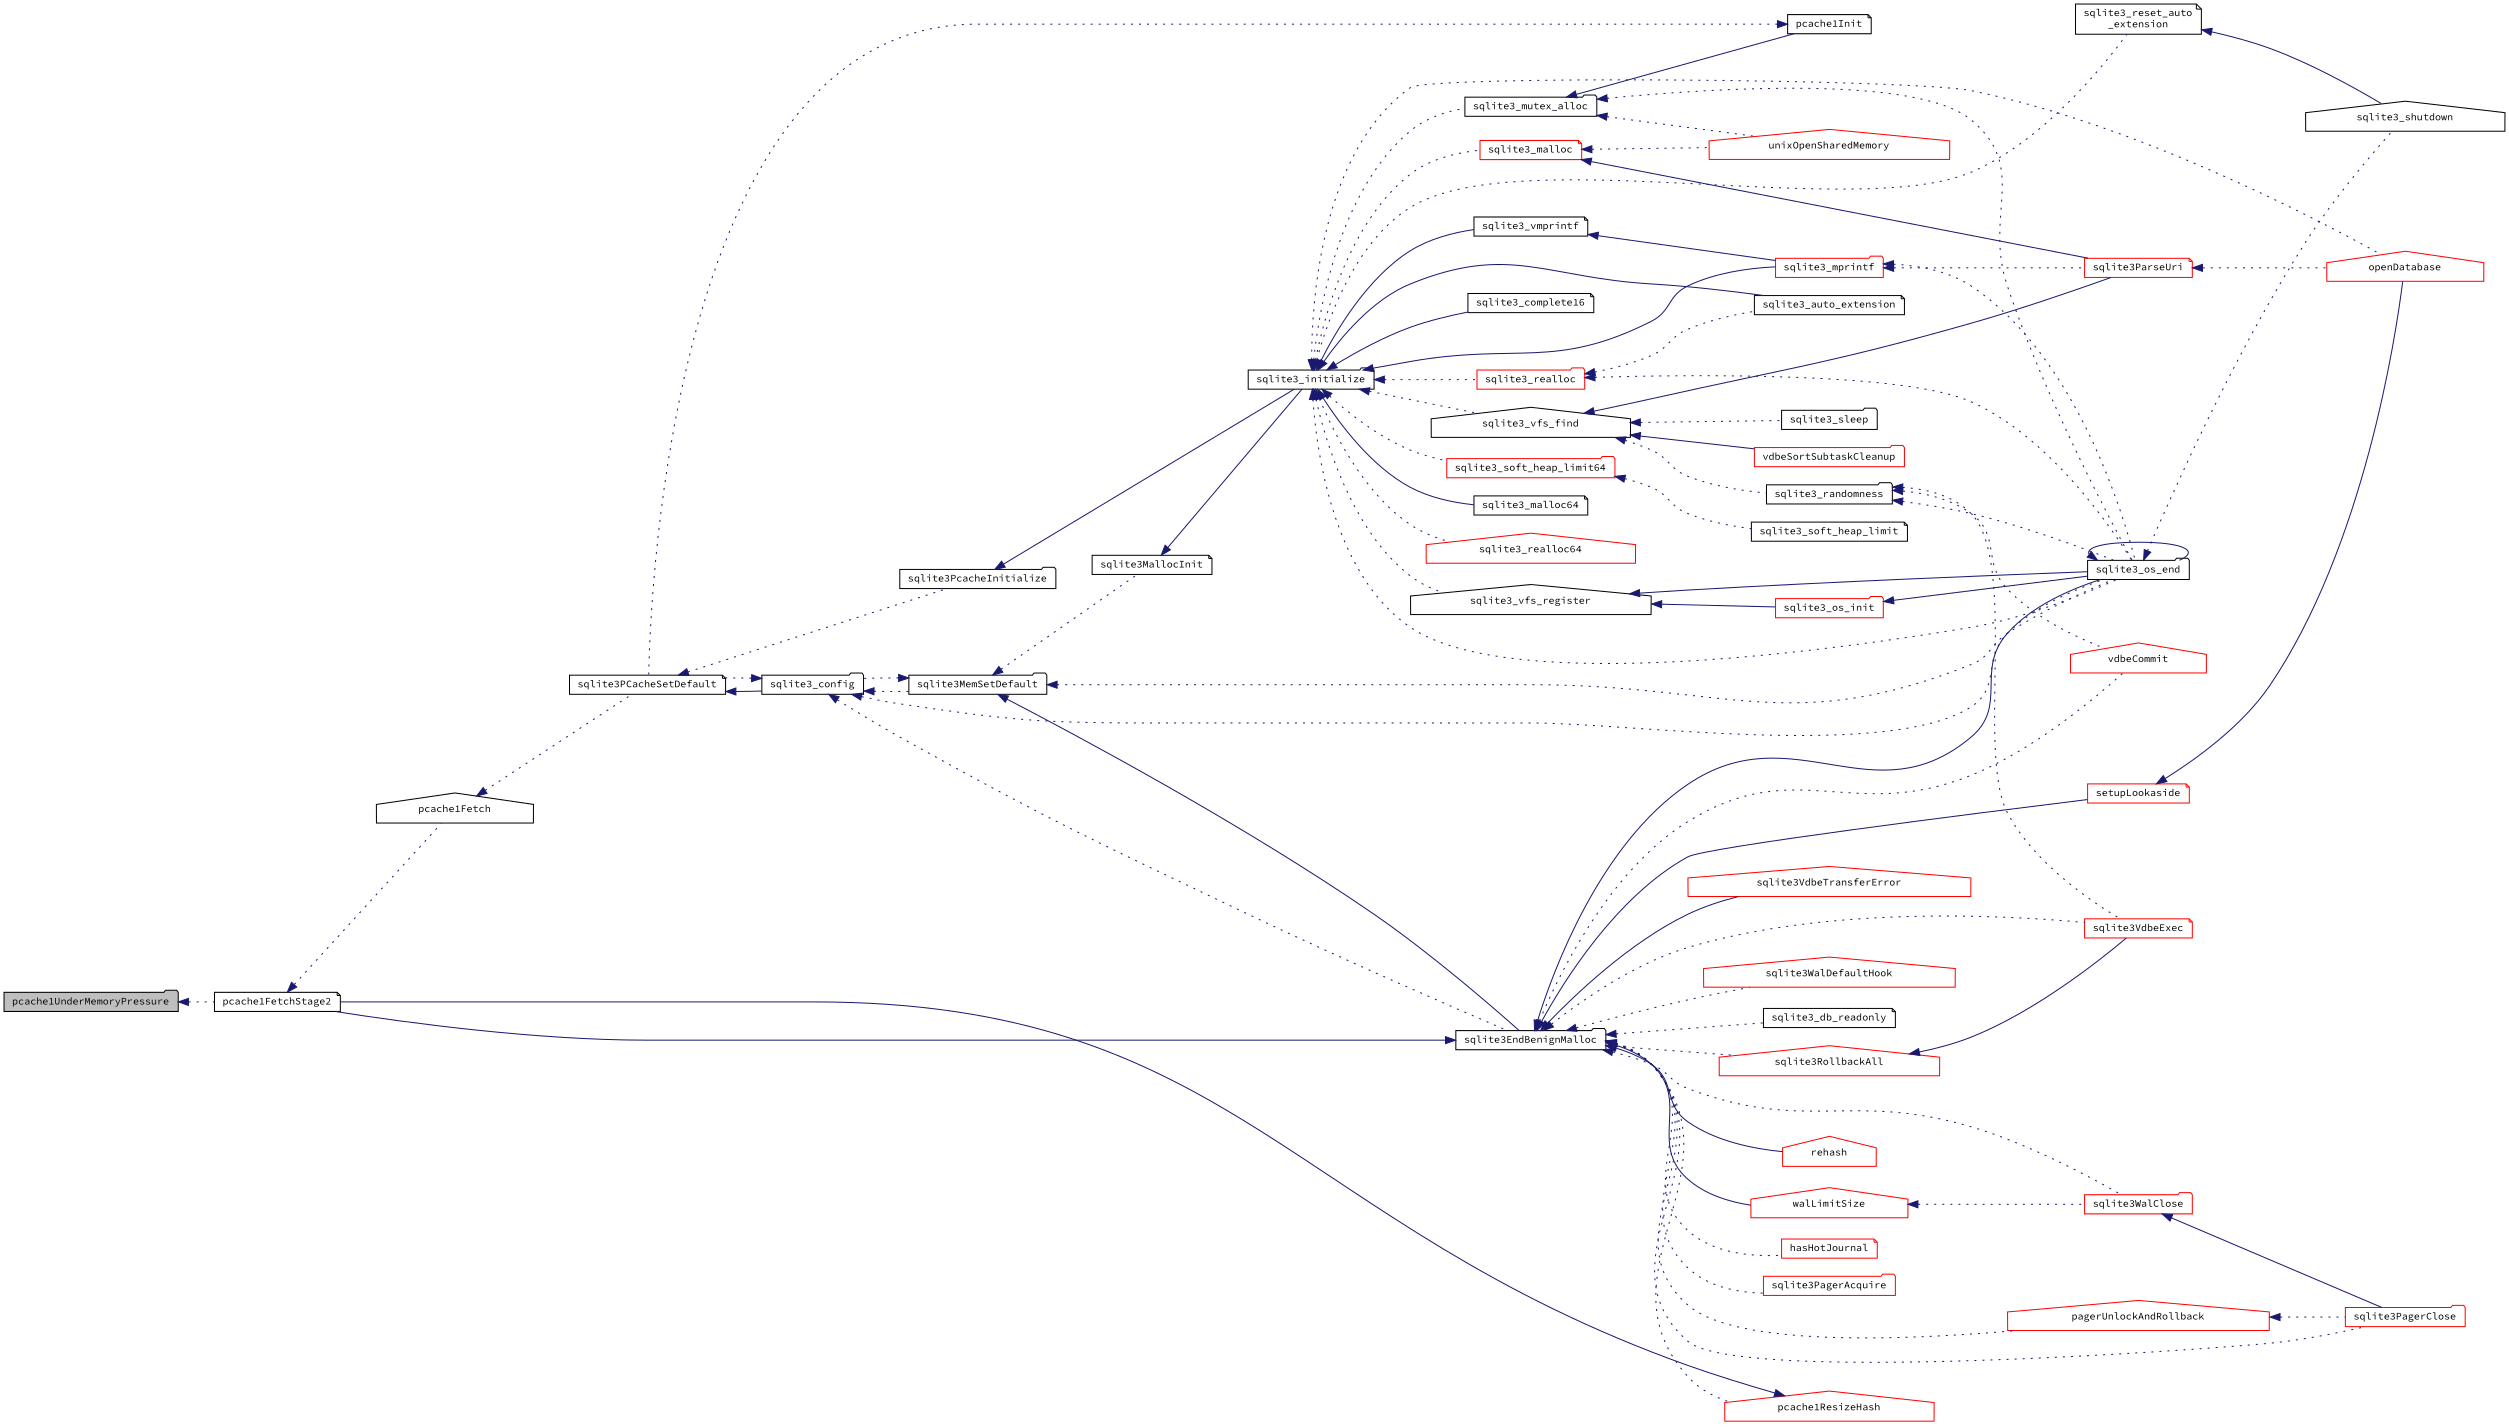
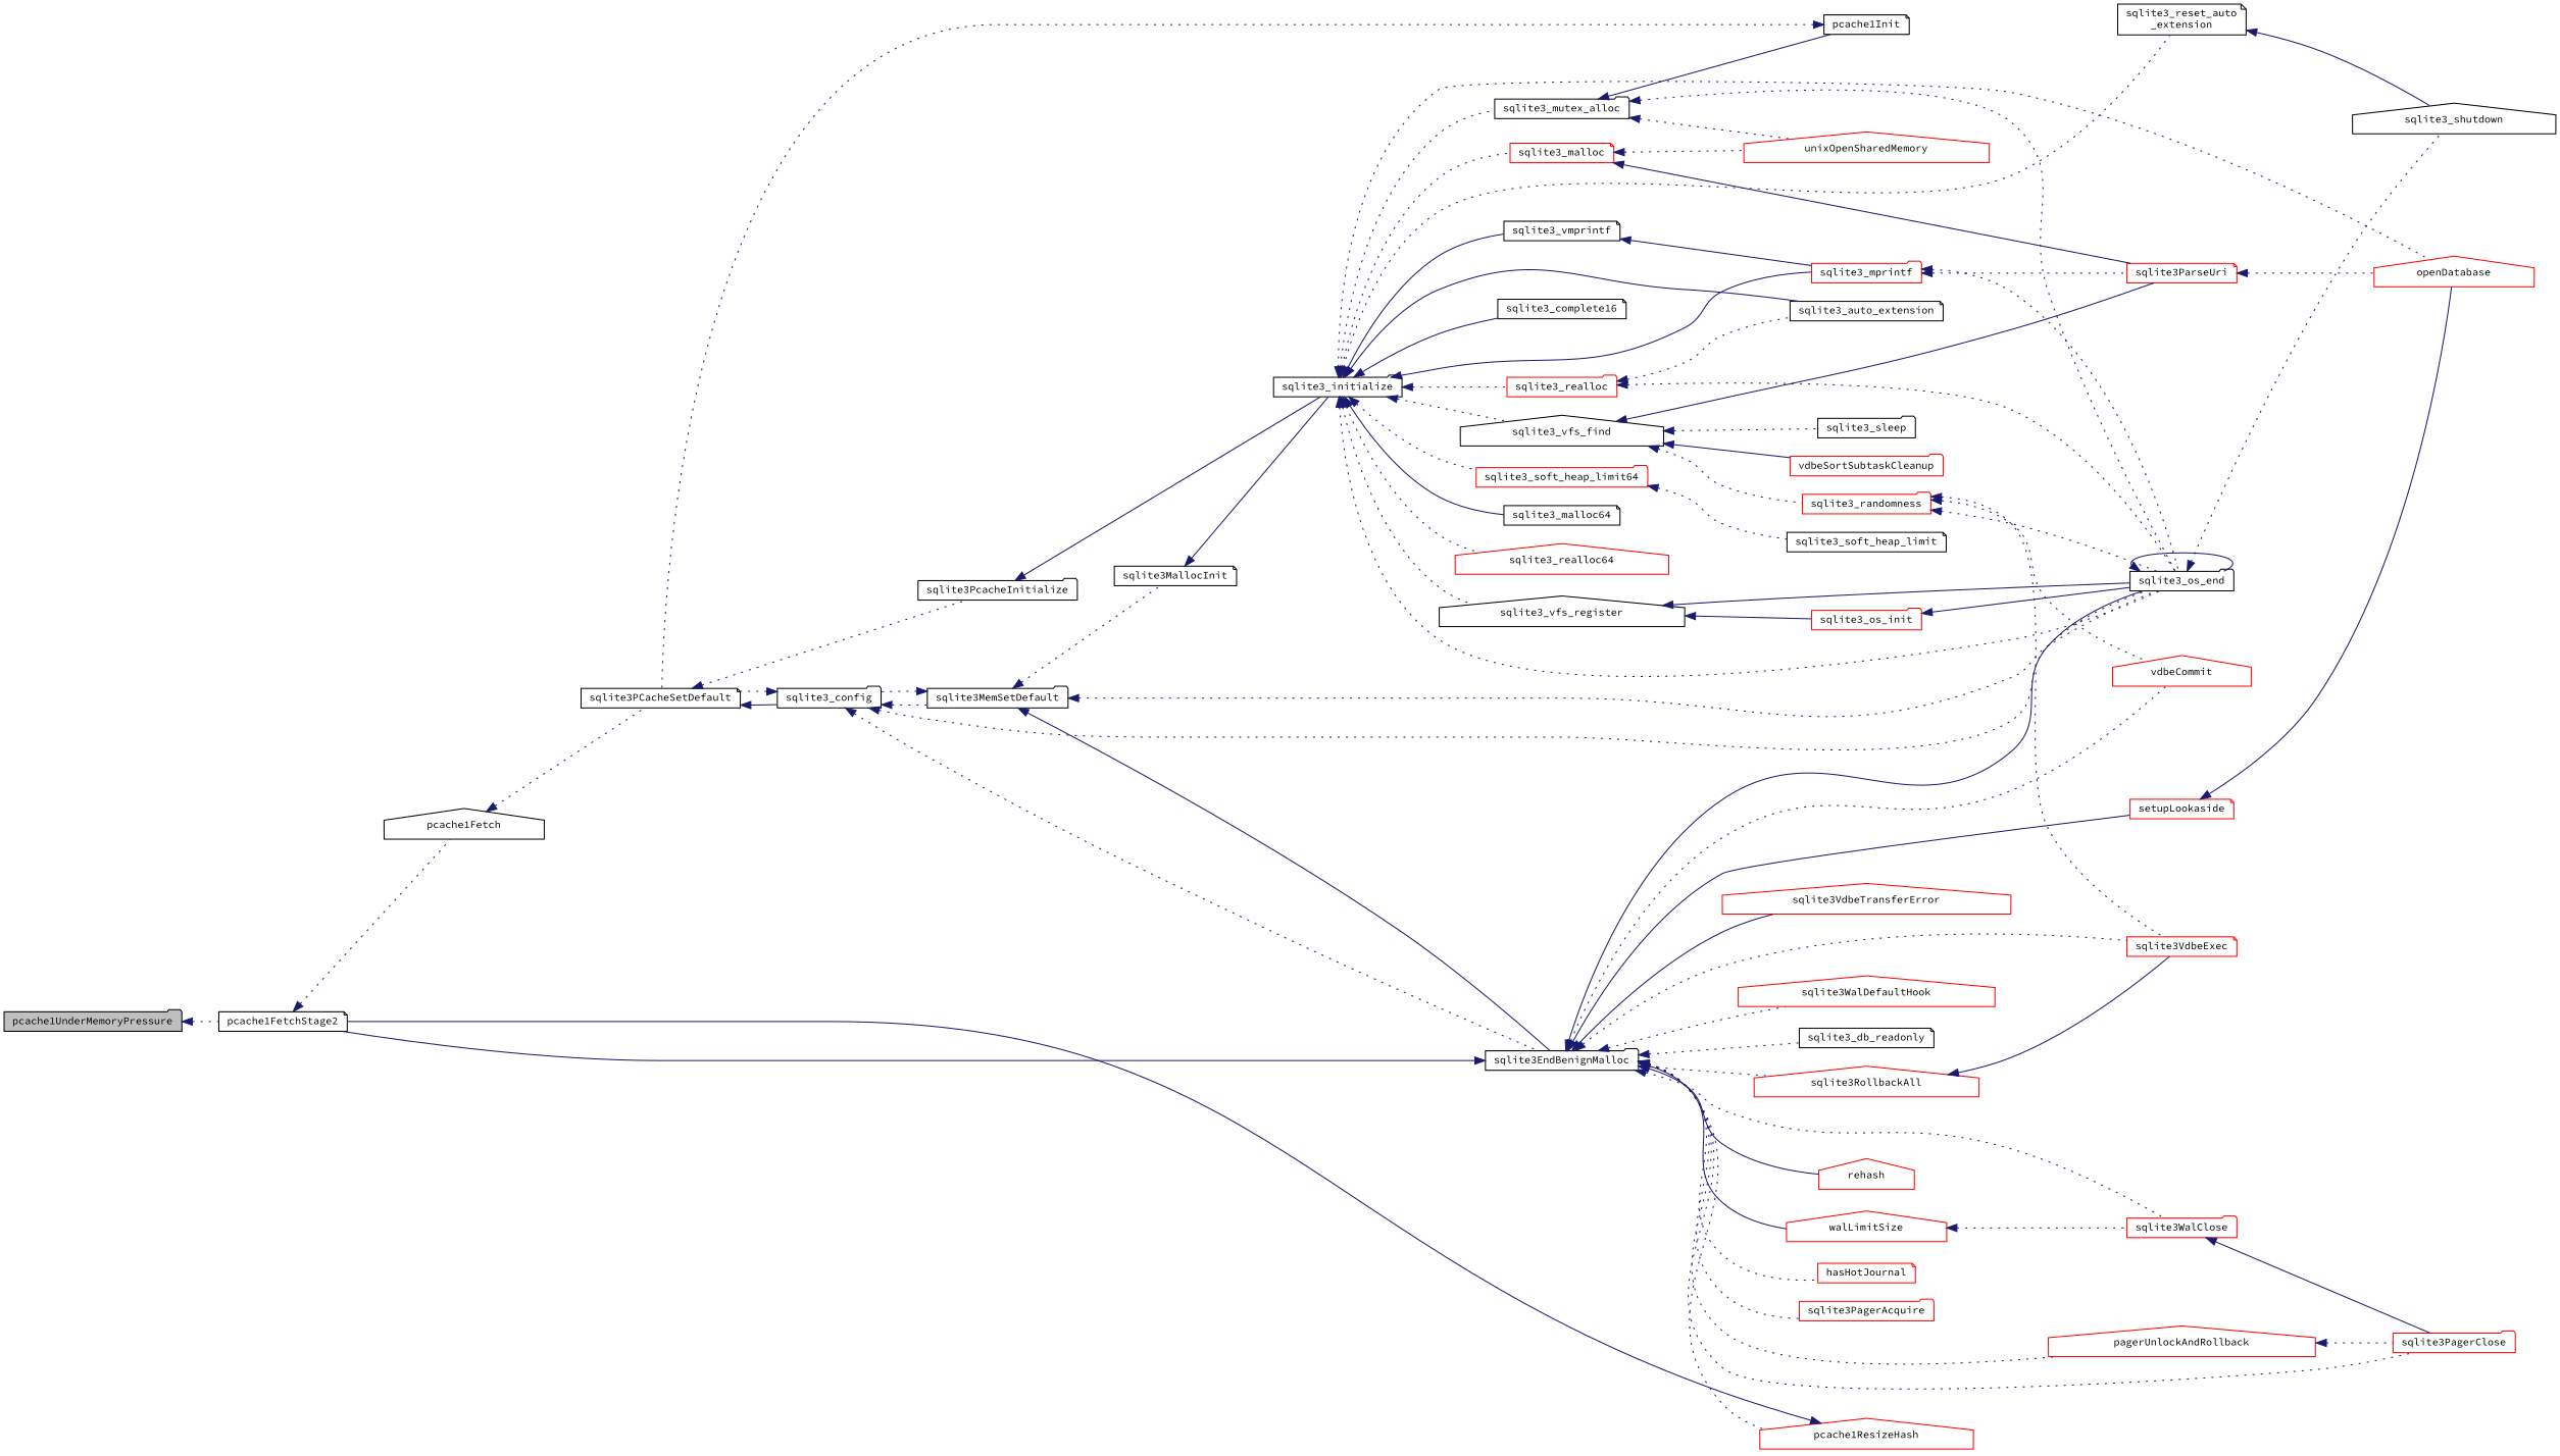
  digraph {
    fontname="Source Code Pro"
    rankdir=LR
    node [color=red fillcolor=white fontname="Source Code Pro" fontsize=10 shape=folder style=filled]
    edge [color=midnightblue dir=back fontname="Source Code Pro" fontsize=10 labelfontname=FreeSans labelfontsize=10 style=dotted]
    n1 [color=black fillcolor=grey75 fontcolor=black height=0.2 label=pcache1UnderMemoryPressure width=0.4]
    n2 [color=black height=0.2 label=pcache1FetchStage2 shape=note width=0.4]
    n3 [color=black height=0.2 label=pcache1Fetch shape=house width=0.4]
    n4 [color=black height=0.2 label=sqlite3PCacheSetDefault shape=note width=0.4]
    n5 [color=black height=0.2 label=sqlite3PcacheInitialize width=0.4]
    n6 [color=black height=0.2 label=sqlite3_config width=0.4]
    n7 [color=black height=0.2 label=sqlite3_initialize width=0.4]
    n8 [color=black height=0.2 label=sqlite3_os_end width=0.4]
    n9 [color=black height=0.2 label=sqlite3MemSetDefault width=0.4]
    n10 [color=black height=0.2 label=sqlite3EndBenignMalloc width=0.4]
    n11 [color=black height=0.2 label=sqlite3_vfs_find shape=house width=0.4]
    n12 [height=0.2 label=openDatabase shape=house width=0.4]
    n13 [color=black height=0.2 label=sqlite3_vfs_register shape=house width=0.4]
    n14 [color=black height=0.2 label=sqlite3_mutex_alloc width=0.4]
    n15 [height=0.2 label=sqlite3_soft_heap_limit64 width=0.4]
    n16 [height=0.2 label=sqlite3_malloc shape=note width=0.4]
    n17 [color=black height=0.2 label=sqlite3_malloc64 shape=note width=0.4]
    n18 [height=0.2 label=sqlite3_realloc width=0.4]
    n19 [color=black height=0.2 label=sqlite3_auto_extension shape=note width=0.4]
    n20 [height=0.2 label=sqlite3_realloc64 shape=house width=0.4]
    n21 [color=black height=0.2 label=sqlite3_vmprintf shape=note width=0.4]
    n22 [height=0.2 label=sqlite3_mprintf width=0.4]
    n23 [color=black height=0.2 label="sqlite3_reset_auto\l_extension" shape=note width=0.4]
    n24 [color=black height=0.2 label=sqlite3_complete16 shape=note width=0.4]
-   n25 [color=black height=0.2 label=sqlite3_randomness width=0.4]
+   n25 [height=0.2 label=sqlite3_randomness width=0.4]
    n26 [height=0.2 label=vdbeSortSubtaskCleanup width=0.4]
    n27 [height=0.2 label=sqlite3ParseUri shape=note width=0.4]
    n28 [color=black height=0.2 label=sqlite3_sleep width=0.4]
    n29 [color=black height=0.2 label=sqlite3_shutdown shape=house width=0.4]
    n30 [height=0.2 label=sqlite3_os_init width=0.4]
    n31 [height=0.2 label=unixOpenSharedMemory shape=house width=0.4]
    n32 [color=black height=0.2 label=pcache1Init shape=note width=0.4]
    n33 [color=black height=0.2 label=sqlite3_soft_heap_limit shape=note width=0.4]
    n34 [height=0.2 label=vdbeCommit shape=house width=0.4]
    n35 [height=0.2 label=sqlite3VdbeExec shape=note width=0.4]
    n36 [color=black height=0.2 label=sqlite3MallocInit shape=note width=0.4]
    n37 [height=0.2 label=rehash shape=house width=0.4]
    n38 [height=0.2 label=pcache1ResizeHash shape=house width=0.4]
    n39 [height=0.2 label=pagerUnlockAndRollback shape=house width=0.4]
    n40 [height=0.2 label=sqlite3PagerClose width=0.4]
    n41 [height=0.2 label=hasHotJournal shape=note width=0.4]
    n42 [height=0.2 label=sqlite3PagerAcquire width=0.4]
    n43 [height=0.2 label=walLimitSize shape=house width=0.4]
    n44 [height=0.2 label=sqlite3WalClose width=0.4]
    n45 [height=0.2 label=sqlite3VdbeTransferError shape=house width=0.4]
    n46 [height=0.2 label=setupLookaside shape=note width=0.4]
    n47 [height=0.2 label=sqlite3RollbackAll shape=house width=0.4]
    n48 [height=0.2 label=sqlite3WalDefaultHook shape=house width=0.4]
    n49 [color=black height=0.2 label=sqlite3_db_readonly shape=note width=0.4]
    n1 -> n2
    n2 -> n3
    n3 -> n4
    n4 -> n5
    n4 -> n6 [style=solid]
    n5 -> n7 [style=solid]
    n6 -> n4
    n6 -> n8
    n6 -> n9
    n6 -> n10
    n7 -> n8
    n7 -> n11
    n7 -> n12
    n7 -> n13
    n7 -> n14
    n7 -> n15
    n7 -> n16
    n7 -> n17 [style=solid]
    n7 -> n18
    n7 -> n19 [style=solid]
    n7 -> n20
    n7 -> n21 [style=solid]
    n7 -> n22 [style=solid]
    n7 -> n23
    n7 -> n24 [style=solid]
    n8 -> n8 [style=solid]
    n8 -> n29
    n9 -> n6
    n9 -> n8
    n9 -> n10 [style=solid]
    n9 -> n36
    n10 -> n2 [style=solid]
    n10 -> n8 [style=solid]
    n10 -> n34
    n10 -> n35
    n10 -> n37 [style=solid]
    n10 -> n38
    n10 -> n39
    n10 -> n40
    n10 -> n41
    n10 -> n42
    n10 -> n43 [style=solid]
    n10 -> n44
    n10 -> n45 [style=solid]
    n10 -> n46 [style=solid]
    n10 -> n47
    n10 -> n48
    n10 -> n49
    n11 -> n25
    n11 -> n26 [style=solid]
    n11 -> n27 [style=solid]
    n11 -> n28
    n13 -> n8 [style=solid]
    n13 -> n30 [style=solid]
    n14 -> n8
    n14 -> n31
    n14 -> n32 [style=solid]
    n15 -> n33
    n16 -> n27 [style=solid]
    n16 -> n31
    n18 -> n8
    n18 -> n19
    n21 -> n22 [style=solid]
    n22 -> n8
    n22 -> n27
    n23 -> n29 [style=solid]
    n25 -> n8
    n25 -> n34
    n25 -> n35
    n27 -> n12
    n30 -> n8 [style=solid]
    n32 -> n4
    n36 -> n7 [style=solid]
    n38 -> n2 [style=solid]
    n39 -> n40
    n43 -> n44
    n44 -> n40 [style=solid]
    n46 -> n12 [style=solid]
    n47 -> n35 [style=solid]
  }
